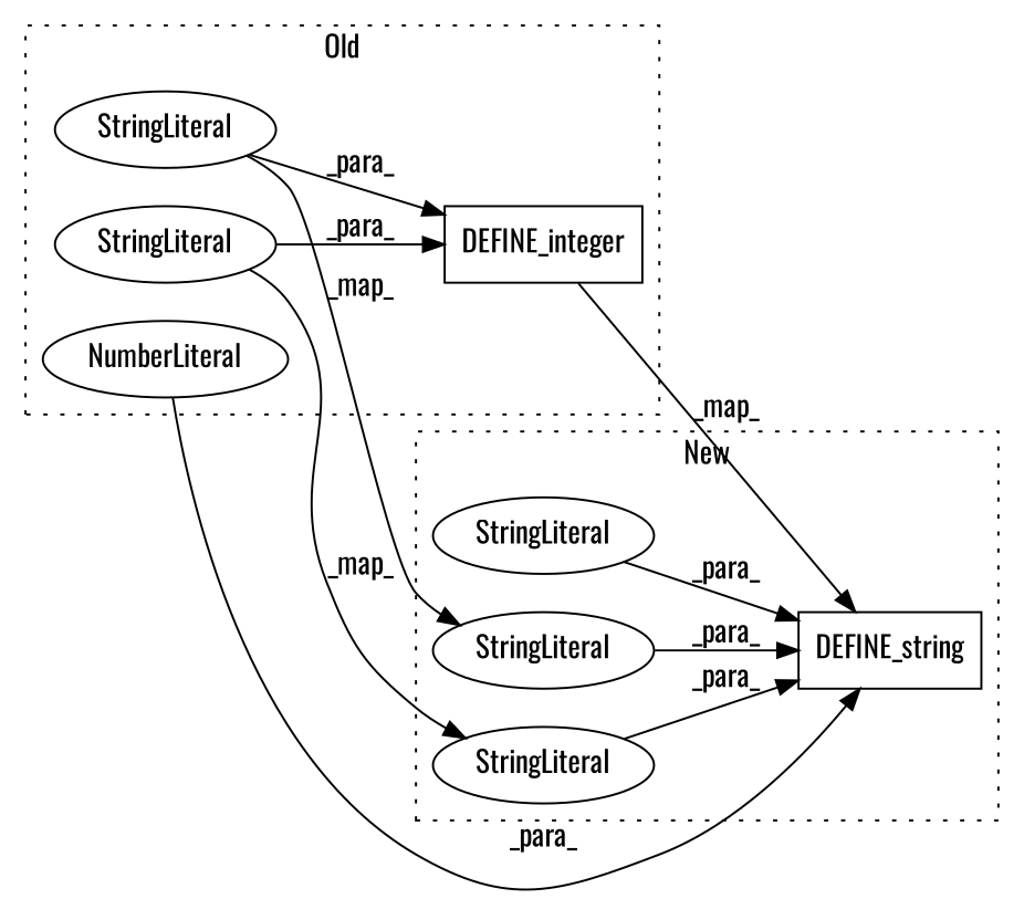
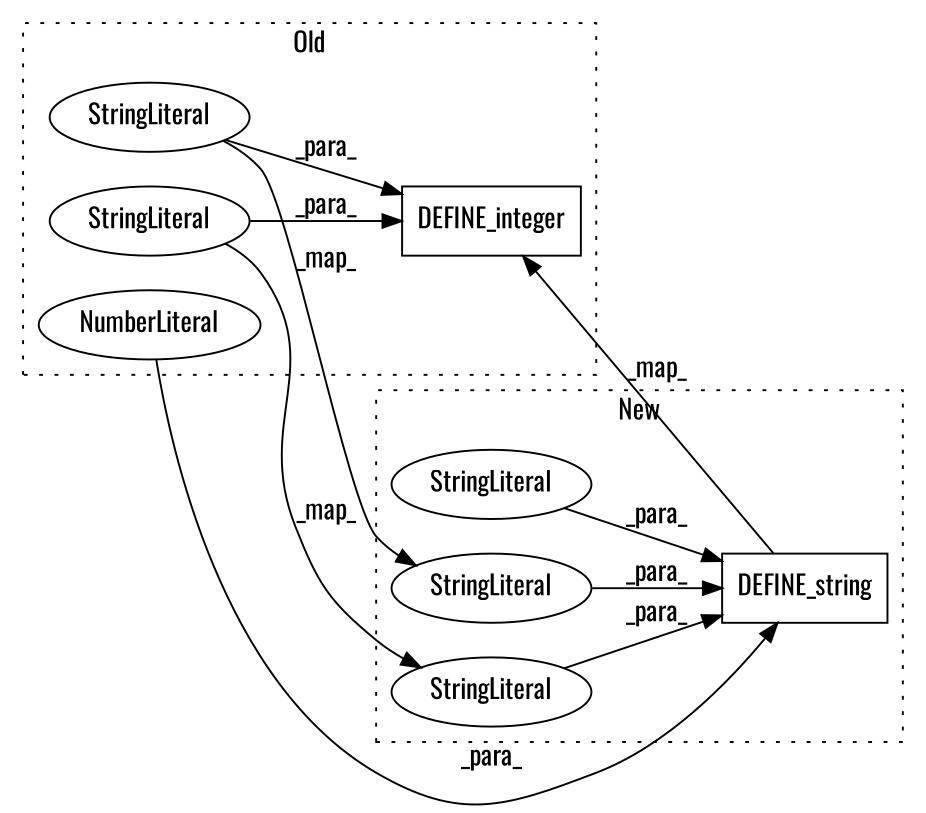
  digraph {
    fontname=Oswald
    rankdir=LR
    node [a=45 fontname=Oswald shape=ellipse]
    edge [fontname=Oswald]
    n1 [a=32 l="15,1" label=DEFINE_integer s="845,952" shape=box]
    n2 [l=20 label=StringLiteral s=860]
    n3 [l=67 label=StringLiteral s=885]
    n4 [a=34 l=3 label=NumberLiteral s=881]
    n5 [a=32 l="14,1" label=DEFINE_string s="560,626" shape=box]
    n6 [l=10 label=StringLiteral s=574]
    n7 [l=38 label=StringLiteral s=588]
    n8 [l=2 label=StringLiteral s=585]
    subgraph cluster_1 {
      label=Old
      style=dotted
      n1
      n2
      n3
      n4
    }
    subgraph cluster_2 {
      label=New
      style=dotted
      n5
      n6
      n7
      n8
    }
-   n1 -> n5 [label=_map_]
+   n5 -> n1 [label=_map_]
    n2 -> n1 [label=_para_]
    n2 -> n6 [label=_map_]
    n3 -> n1 [label=_para_]
    n3 -> n7 [label=_map_]
    n4 -> n5 [label=_para_]
    n6 -> n5 [label=_para_]
    n7 -> n5 [label=_para_]
    n8 -> n5 [label=_para_]
  }
